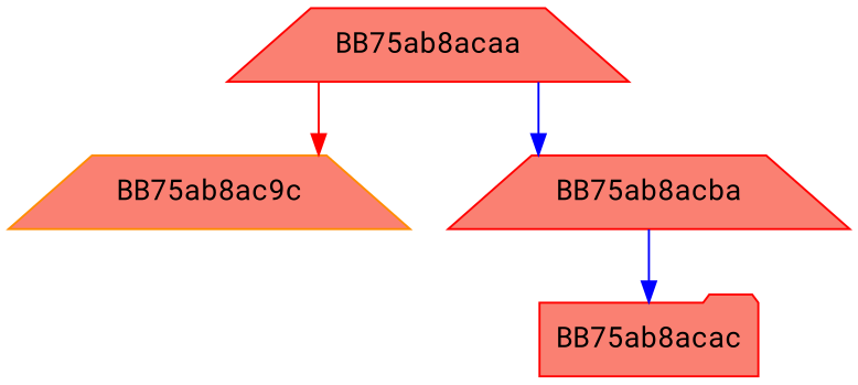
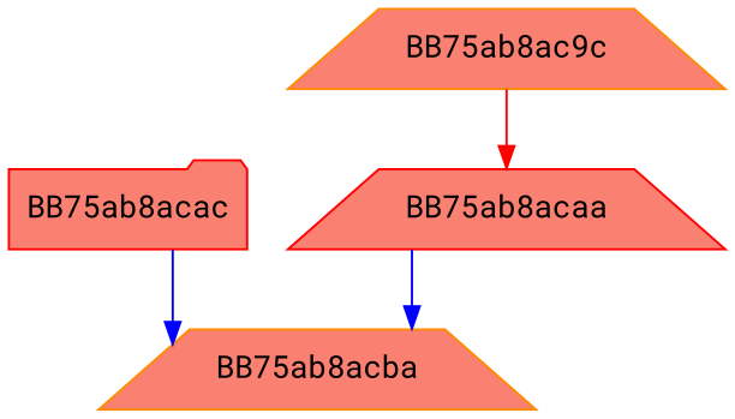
  digraph {
    fontname="Roboto Mono"
    splines=ortho
    node [color=red fillcolor=salmon fontname="Roboto Mono" shape=trapezium style=filled]
    edge [color=blue fontname="Roboto Mono"]
    BB75ab8acaa
    BB75ab8ac9c [color=darkorange]
    BB75ab8acac [shape=folder]
-   BB75ab8acba
+   BB75ab8acba [color=darkorange]
    BB75ab8acaa -> BB75ab8acba
-   BB75ab8acaa -> BB75ab8ac9c [color=red]
-   BB75ab8acba -> BB75ab8acac
+   BB75ab8ac9c -> BB75ab8acaa [color=red]
+   BB75ab8acac -> BB75ab8acba
  }
